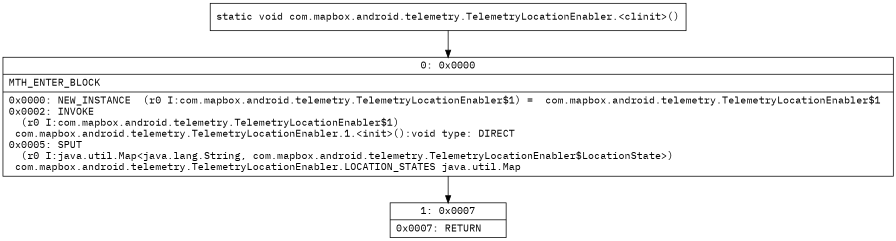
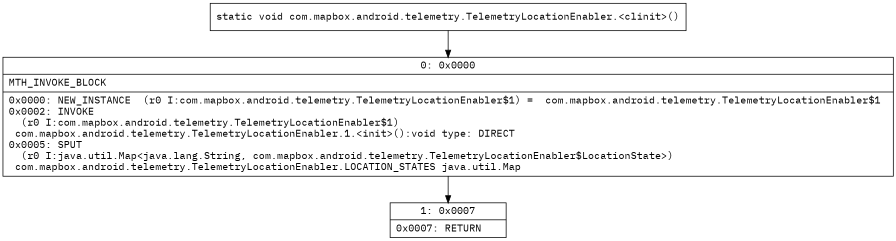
  digraph {
    fontname="IBM Plex Mono"
    node [shape=record fontname="IBM Plex Mono"]
    edge [fontname="IBM Plex Mono"]
-   n1 [label="{0\:\ 0x0000|MTH_ENTER_BLOCK\l|0x0000: NEW_INSTANCE  (r0 I:com.mapbox.android.telemetry.TelemetryLocationEnabler$1) =  com.mapbox.android.telemetry.TelemetryLocationEnabler$1 \l0x0002: INVOKE  \l  (r0 I:com.mapbox.android.telemetry.TelemetryLocationEnabler$1)\l com.mapbox.android.telemetry.TelemetryLocationEnabler.1.\<init\>():void type: DIRECT \l0x0005: SPUT  \l  (r0 I:java.util.Map\<java.lang.String, com.mapbox.android.telemetry.TelemetryLocationEnabler$LocationState\>)\l com.mapbox.android.telemetry.TelemetryLocationEnabler.LOCATION_STATES java.util.Map \l}"]
+   n1 [label="{0\:\ 0x0000|MTH_INVOKE_BLOCK\l|0x0000: NEW_INSTANCE  (r0 I:com.mapbox.android.telemetry.TelemetryLocationEnabler$1) =  com.mapbox.android.telemetry.TelemetryLocationEnabler$1 \l0x0002: INVOKE  \l  (r0 I:com.mapbox.android.telemetry.TelemetryLocationEnabler$1)\l com.mapbox.android.telemetry.TelemetryLocationEnabler.1.\<init\>():void type: DIRECT \l0x0005: SPUT  \l  (r0 I:java.util.Map\<java.lang.String, com.mapbox.android.telemetry.TelemetryLocationEnabler$LocationState\>)\l com.mapbox.android.telemetry.TelemetryLocationEnabler.LOCATION_STATES java.util.Map \l}"]
    n2 [label="{1\:\ 0x0007|0x0007: RETURN   \l}"]
    n3 [label="{static void com.mapbox.android.telemetry.TelemetryLocationEnabler.\<clinit\>() }"]
    n1 -> n2
    n3 -> n1
  }
